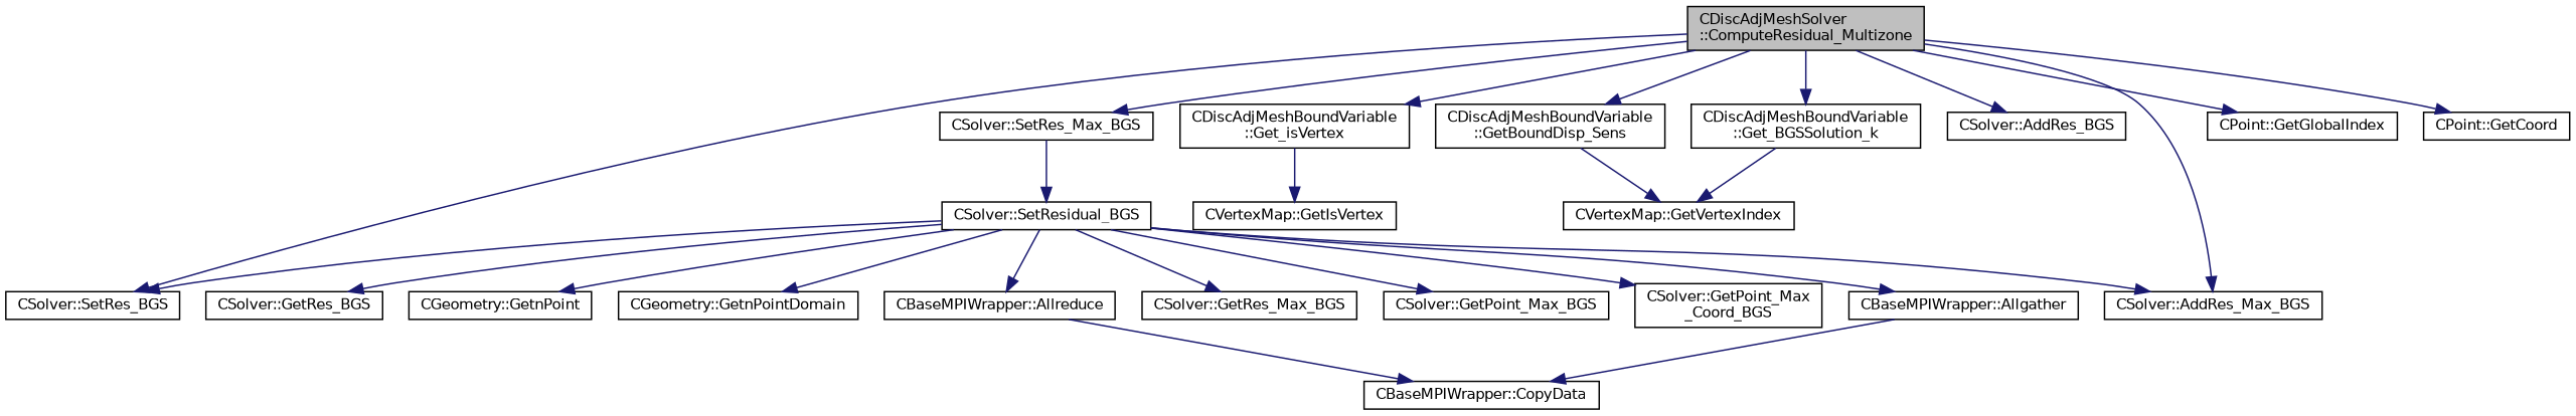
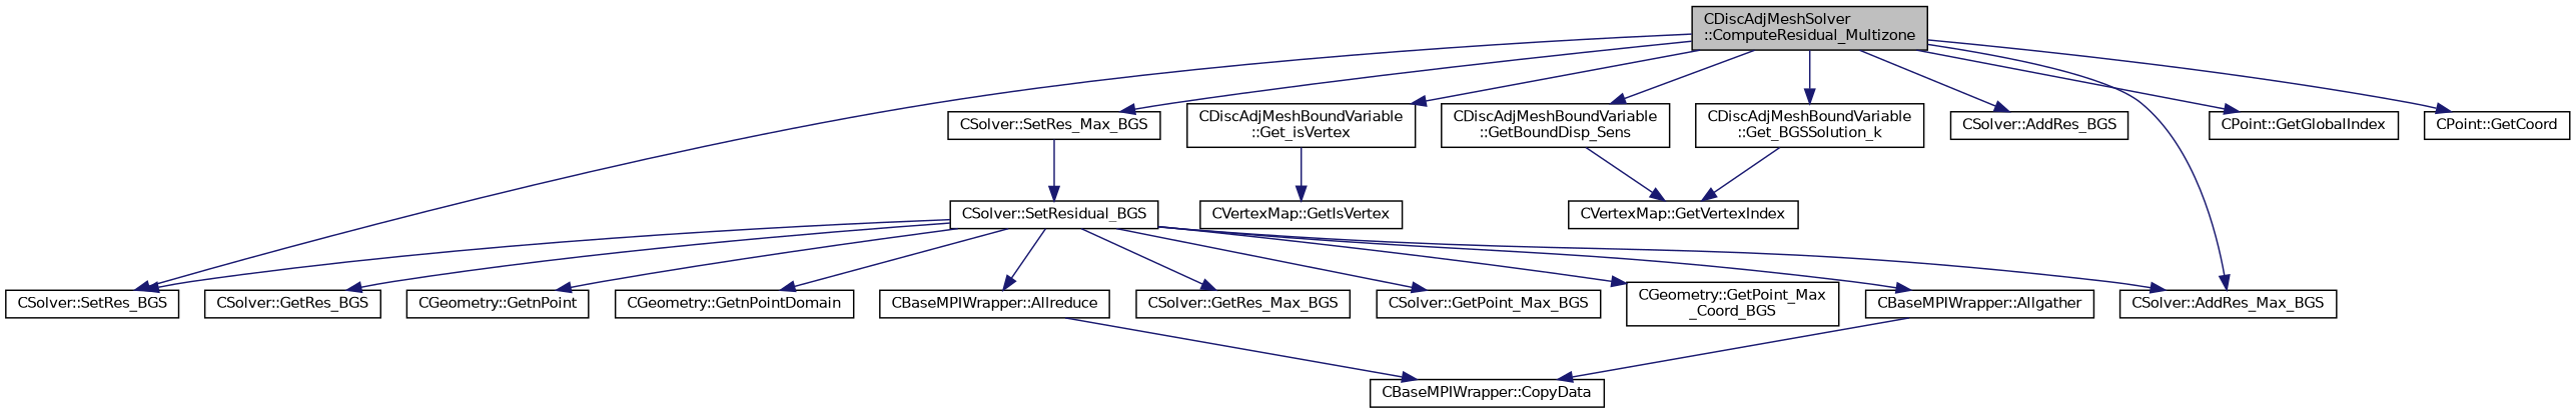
  digraph {
    rankdir=TB
    node [color=black fillcolor=white fontname=Helvetica fontsize=10 shape=record style=filled]
    edge [color=midnightblue fontname=Helvetica fontsize=10 labelfontname=Helvetica labelfontsize=10 style=solid]
    n1 [fillcolor=grey75 fontcolor=black height=0.2 label="CDiscAdjMeshSolver\l::ComputeResidual_Multizone" width=0.4]
    n2 [height=0.2 label="CSolver::SetRes_BGS" width=0.4]
    n3 [height=0.2 label="CSolver::SetRes_Max_BGS" width=0.4]
    n4 [height=0.2 label="CDiscAdjMeshBoundVariable\l::Get_isVertex" width=0.4]
    n5 [height=0.2 label="CDiscAdjMeshBoundVariable\l::GetBoundDisp_Sens" width=0.4]
    n6 [height=0.2 label="CDiscAdjMeshBoundVariable\l::Get_BGSSolution_k" width=0.4]
    n7 [height=0.2 label="CSolver::AddRes_BGS" width=0.4]
    n8 [height=0.2 label="CSolver::AddRes_Max_BGS" width=0.4]
    n9 [height=0.2 label="CPoint::GetGlobalIndex" width=0.4]
    n10 [height=0.2 label="CPoint::GetCoord" width=0.4]
    n11 [height=0.2 label="CSolver::SetResidual_BGS" width=0.4]
    n12 [height=0.2 label="CVertexMap::GetIsVertex" width=0.4]
    n13 [height=0.2 label="CVertexMap::GetVertexIndex" width=0.4]
    n14 [height=0.2 label="CSolver::GetRes_BGS" width=0.4]
    n15 [height=0.2 label="CGeometry::GetnPoint" width=0.4]
    n16 [height=0.2 label="CGeometry::GetnPointDomain" width=0.4]
    n17 [height=0.2 label="CBaseMPIWrapper::Allreduce" width=0.4]
    n18 [height=0.2 label="CSolver::GetRes_Max_BGS" width=0.4]
    n19 [height=0.2 label="CSolver::GetPoint_Max_BGS" width=0.4]
-   n20 [height=0.2 label="CSolver::GetPoint_Max\l_Coord_BGS" width=0.4]
+   n20 [height=0.2 label="CGeometry::GetPoint_Max\l_Coord_BGS" width=0.4]
    n21 [height=0.2 label="CBaseMPIWrapper::Allgather" width=0.4]
    n22 [height=0.2 label="CBaseMPIWrapper::CopyData" width=0.4]
    n1 -> n2
    n1 -> n3
    n1 -> n4
    n1 -> n5
    n1 -> n6
    n1 -> n7
    n1 -> n8
    n1 -> n9
    n1 -> n10
    n3 -> n11
    n4 -> n12
    n5 -> n13
    n6 -> n13
    n11 -> n2
    n11 -> n8
    n11 -> n14
    n11 -> n15
    n11 -> n16
    n11 -> n17
    n11 -> n18
    n11 -> n19
    n11 -> n20
    n11 -> n21
    n17 -> n22
    n21 -> n22
  }
